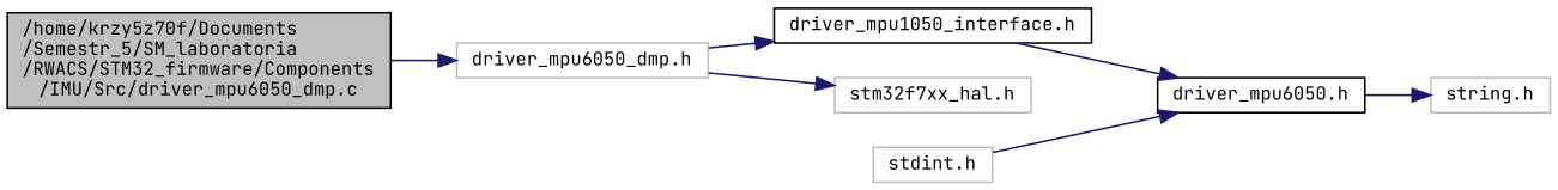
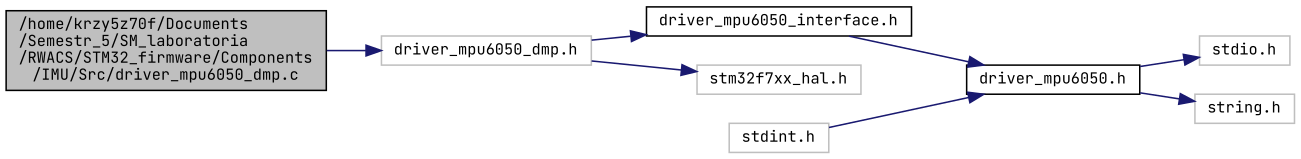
  digraph {
    fontname="JetBrains Mono"
    rankdir=LR
    node [color=grey75 fillcolor=white fontname="JetBrains Mono" fontsize=10 shape=record style=filled]
    edge [color=midnightblue fontname="JetBrains Mono" fontsize=10 labelfontname=Helvetica labelfontsize=10 style=solid]
    n1 [color=black fillcolor=grey75 fontcolor=black height=0.2 label="/home/krzy5z70f/Documents\l/Semestr_5/SM_laboratoria\l/RWACS/STM32_firmware/Components\l/IMU/Src/driver_mpu6050_dmp.c" width=0.4]
    n2 [height=0.2 label="driver_mpu6050_dmp.h" width=0.4]
-   n3 [color=black height=0.2 label="driver_mpu1050_interface.h" width=0.4]
+   n3 [color=black height=0.2 label="driver_mpu6050_interface.h" width=0.4]
    n4 [height=0.2 label="stm32f7xx_hal.h" width=0.4]
    n5 [color=black height=0.2 label="driver_mpu6050.h" width=0.4]
+   n6 [height=0.2 label="stdio.h" width=0.4]
    n7 [height=0.2 label="string.h" width=0.4]
    n8 [height=0.2 label="stdint.h" width=0.4]
    n1 -> n2
    n2 -> n3
    n2 -> n4
    n3 -> n5
+   n5 -> n6
    n5 -> n7
    n8 -> n5
  }
